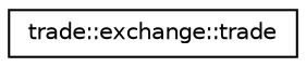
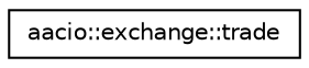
  digraph {
    rankdir=LR
-   n1 [color=black fillcolor=white fontname=Helvetica fontsize=10 height=0.2 label="trade::exchange::trade" shape=record style=filled width=0.4]
+   n1 [color=black fillcolor=white fontname=Helvetica fontsize=10 height=0.2 label="aacio::exchange::trade" shape=record style=filled width=0.4]
  }
